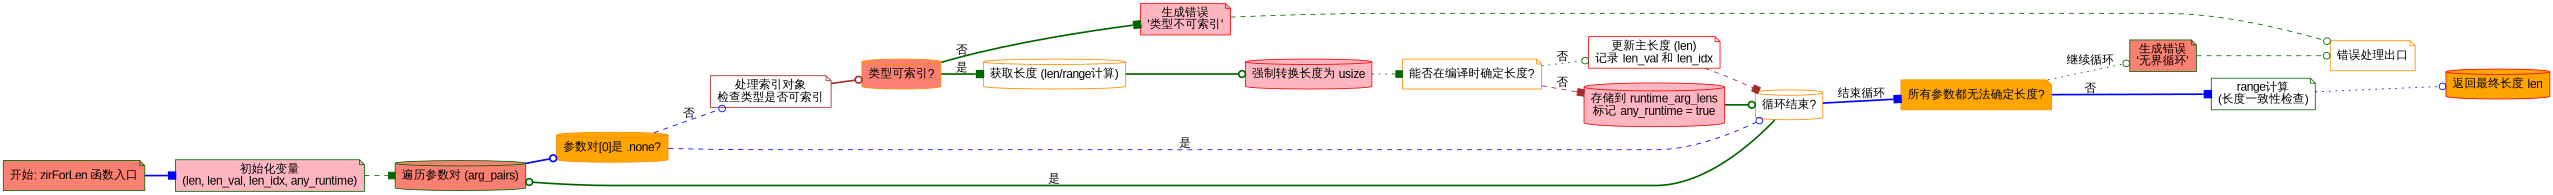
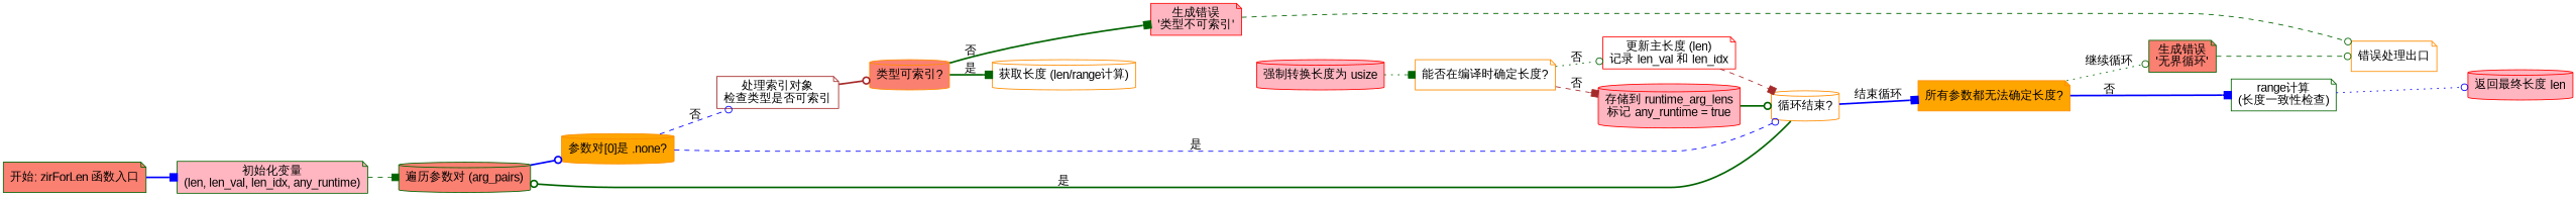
  digraph {
    rankdir=LR
    node [color=darkorange fillcolor=white fontname=Arial shape=note style="rounded,filled"]
    edge [arrowhead=odot color=darkgreen fontname=Arial style=bold]
    n1 [color=darkgreen fillcolor=salmon label="开始: zirForLen 函数入口"]
    n2 [color=darkgreen fillcolor=lightpink label="初始化变量\n(len, len_val, len_idx, any_runtime)"]
    n3 [color=darkgreen fillcolor=salmon label="遍历参数对 (arg_pairs)" shape=cylinder]
    n4 [fillcolor=orange label="参数对[0]是 .none?" shape=cylinder]
    n5 [color=brown label="处理索引对象\n检查类型是否可索引"]
    n6 [label="循环结束?" shape=cylinder]
    n7 [fillcolor=salmon label="类型可索引?" shape=cylinder]
    n8 [fillcolor=orange label="所有参数都无法确定长度?"]
    n9 [color=red fillcolor=lightpink label="生成错误\n'类型不可索引'"]
    n10 [label="获取长度 (len/range计算)" shape=cylinder]
    n11 [label="错误处理出口"]
    n12 [color=red fillcolor=lightpink label="强制转换长度为 usize" shape=cylinder]
-   n13 [color=red fillcolor=orange label="返回最终长度 len" shape=cylinder]
+   n13 [color=red fillcolor=lightpink label="返回最终长度 len" shape=cylinder]
    n14 [label="能否在编译时确定长度?"]
    n15 [color=red label="更新主长度 (len)\n记录 len_val 和 len_idx"]
    n16 [color=red fillcolor=lightpink label="存储到 runtime_arg_lens\n标记 any_runtime = true" shape=cylinder]
    n17 [color=darkgreen fillcolor=salmon label="生成错误\n'无界循环'"]
    n18 [color=darkgreen label="range计算\n(长度一致性检查)"]
    n1 -> n2 [arrowhead=box color=blue]
    n2 -> n3 [arrowhead=box style=dashed]
    n3 -> n4 [color=blue]
    n4 -> n5 [color=blue label="否" style=dashed]
    n4 -> n6 [color=blue label="是" style=dashed]
    n5 -> n7 [color=brown]
    n6 -> n3 [label="是"]
    n6 -> n8 [arrowhead=box color=blue label="结束循环"]
    n7 -> n9 [arrowhead=box label="否"]
    n7 -> n10 [arrowhead=box label="是"]
    n8 -> n17 [label="继续循环" style=dotted]
    n8 -> n18 [arrowhead=box color=blue label="否"]
    n9 -> n11 [style=dashed]
-   n10 -> n12
    n11 -> n13 [style=invis arrowhead="" color=""]
    n12 -> n14 [arrowhead=box style=dotted]
    n14 -> n15 [label="否" style=dotted]
    n14 -> n16 [arrowhead=box color=brown label="否" style=dashed]
    n15 -> n6 [arrowhead=box color=brown style=dashed]
    n16 -> n6
    n17 -> n11 [style=dashed]
    n18 -> n13 [color=blue style=dotted]
  }
